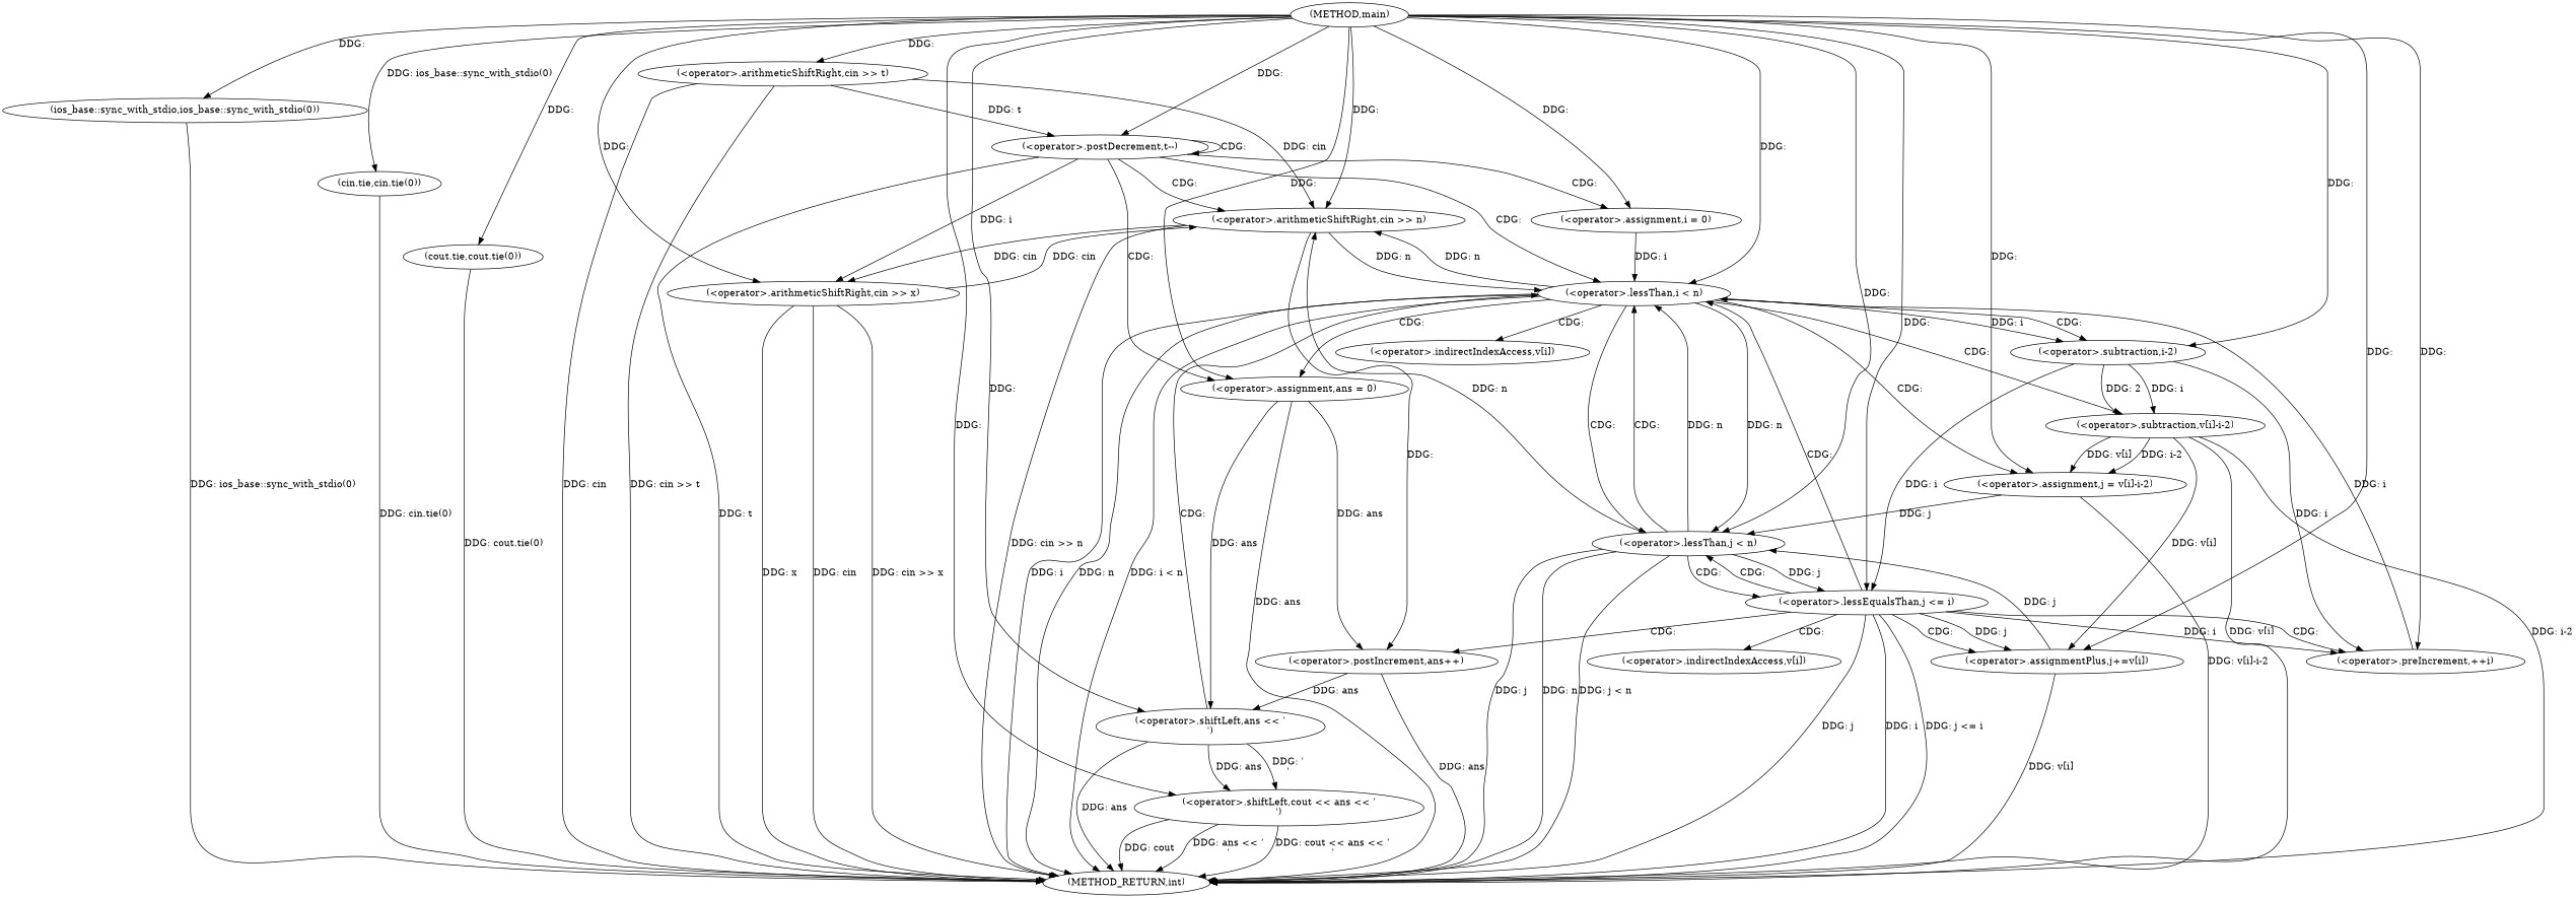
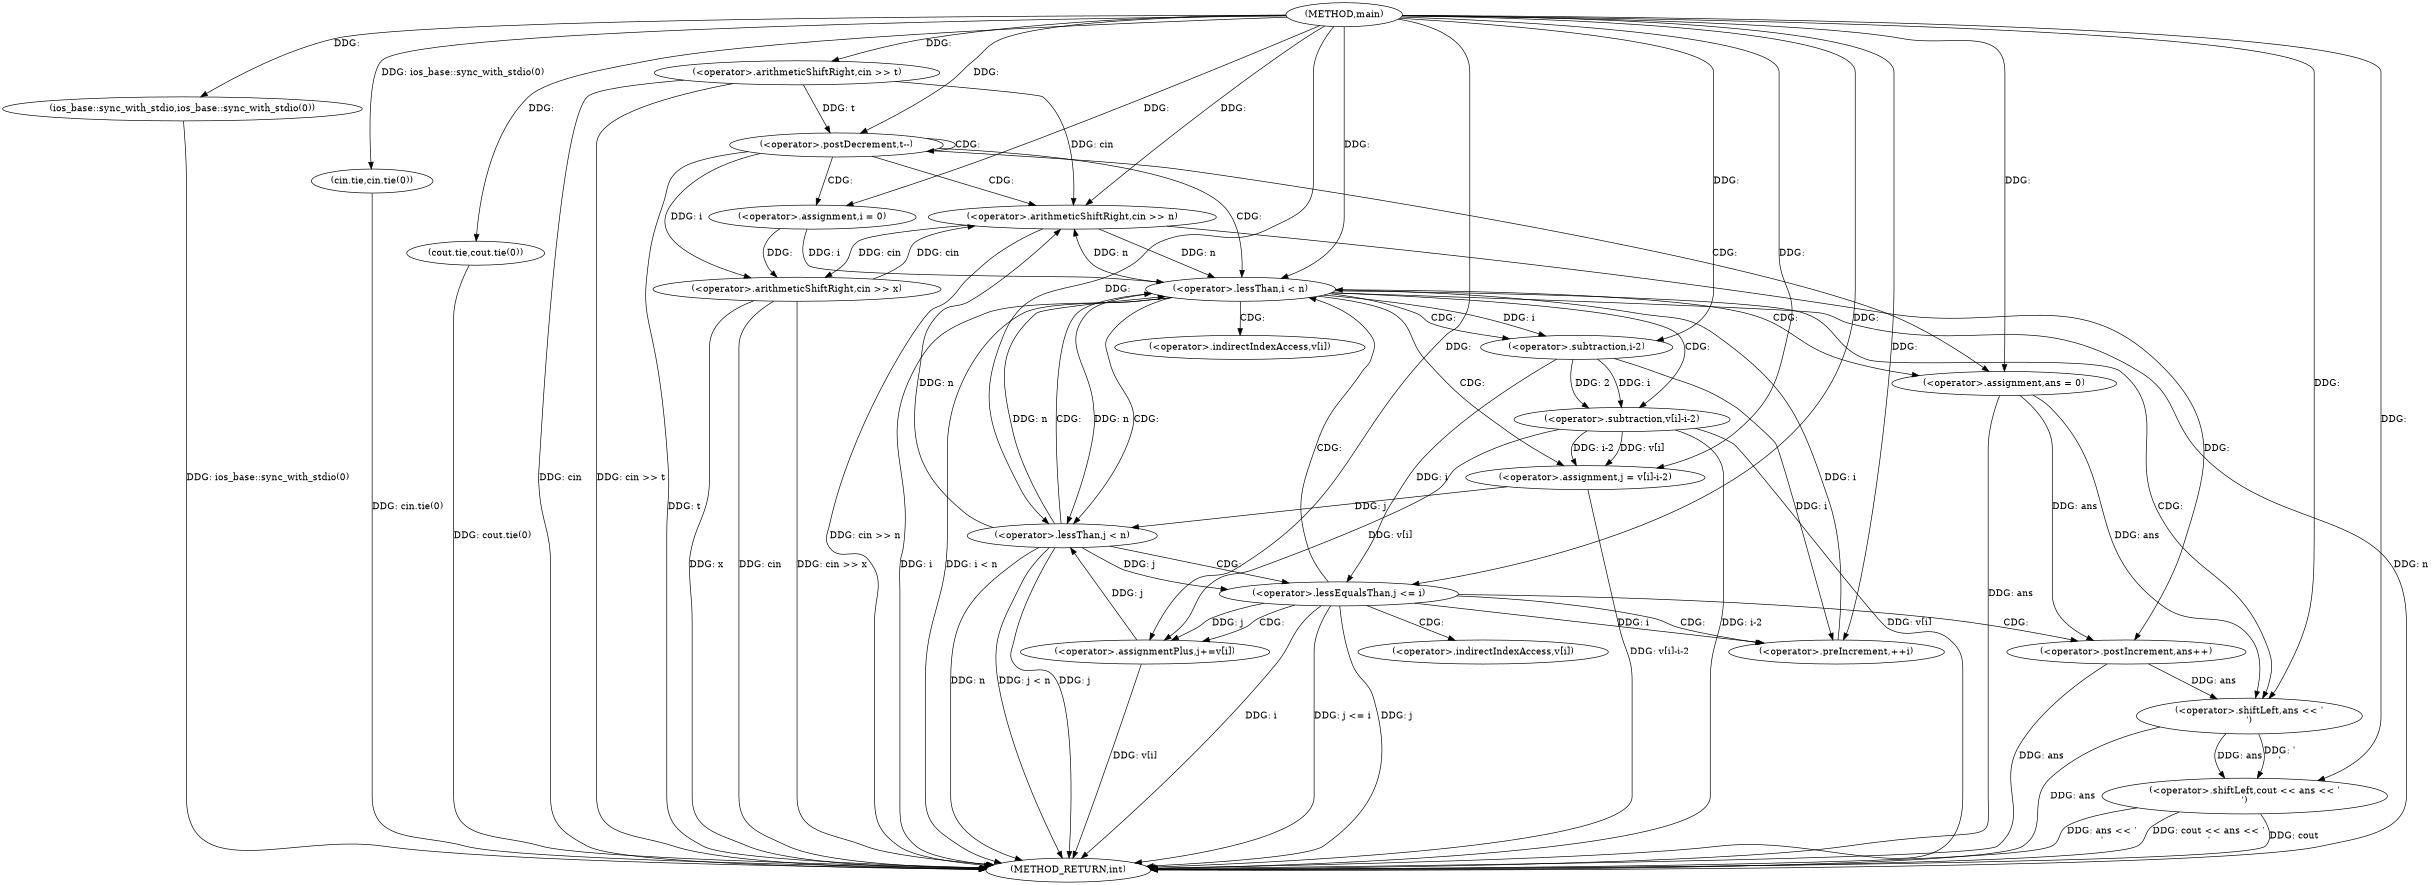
  digraph {
    n1 [label="(METHOD,main)"]
    n2 [label="(ios_base::sync_with_stdio,ios_base::sync_with_stdio(0))"]
    n3 [label="(cin.tie,cin.tie(0))"]
    n4 [label="(cout.tie,cout.tie(0))"]
    n5 [label="(<operator>.arithmeticShiftRight,cin >> t)"]
    n6 [label="(<operator>.postDecrement,t--)"]
    n7 [label="(<operator>.arithmeticShiftRight,cin >> n)"]
    n8 [label="(<operator>.arithmeticShiftRight,cin >> x)"]
    n9 [label="(<operator>.assignment,ans = 0)"]
    n10 [label="(<operator>.shiftLeft,cout << ans << '\n')"]
    n11 [label="(<operator>.assignment,i = 0)"]
    n12 [label="(<operator>.lessThan,i < n)"]
    n13 [label="(<operator>.preIncrement,++i)"]
    n14 [label="(<operator>.shiftLeft,ans << '\n')"]
    n15 [label="(<operator>.assignment,j = v[i]-i-2)"]
    n16 [label="(<operator>.lessThan,j < n)"]
    n17 [label="(<operator>.assignmentPlus,j+=v[i])"]
    n18 [label="(<operator>.lessEqualsThan,j <= i)"]
    n19 [label="(<operator>.subtraction,i-2)"]
    n20 [label="(METHOD_RETURN,int)"]
    n21 [label="(<operator>.postIncrement,ans++)"]
    n22 [label="(<operator>.subtraction,v[i]-i-2)"]
    n23 [label="(<operator>.indirectIndexAccess,v[i])"]
    n24 [label="(<operator>.indirectIndexAccess,v[i])"]
    n1 -> n2 [label="DDG: "]
    n1 -> n3 [label="DDG: ios_base::sync_with_stdio(0)"]
    n1 -> n4 [label="DDG: "]
    n1 -> n5 [label="DDG: "]
    n1 -> n6 [label="DDG: "]
    n1 -> n7 [label="DDG: "]
-   n1 -> n8 [label="DDG: "]
+   n11 -> n8 [label="DDG: "]
    n1 -> n9 [label="DDG: "]
    n1 -> n10 [label="DDG: "]
    n1 -> n11 [label="DDG: "]
    n1 -> n12 [label="DDG: "]
    n1 -> n13 [label="DDG: "]
    n1 -> n14 [label="DDG: "]
    n1 -> n15 [label="DDG: "]
    n1 -> n16 [label="DDG: "]
    n1 -> n17 [label="DDG: "]
    n1 -> n18 [label="DDG: "]
    n1 -> n19 [label="DDG: "]
    n2 -> n20 [label="DDG: ios_base::sync_with_stdio(0)"]
    n3 -> n20 [label="DDG: cin.tie(0)"]
    n4 -> n20 [label="DDG: cout.tie(0)"]
    n5 -> n6 [label="DDG: t"]
    n5 -> n7 [label="DDG: cin"]
    n5 -> n20 [label="DDG: cin"]
    n5 -> n20 [label="DDG: cin >> t"]
    n6 -> n6 [label="CDG: "]
    n6 -> n7 [label="CDG: "]
    n6 -> n8 [label="DDG: i"]
    n6 -> n9 [label="CDG: "]
    n6 -> n11 [label="CDG: "]
    n6 -> n12 [label="CDG: "]
    n6 -> n20 [label="DDG: t"]
    n7 -> n8 [label="DDG: cin"]
    n7 -> n12 [label="DDG: n"]
    n7 -> n20 [label="DDG: cin >> n"]
    n7 -> n21 [label="DDG: "]
    n8 -> n7 [label="DDG: cin"]
    n8 -> n20 [label="DDG: cin"]
    n8 -> n20 [label="DDG: cin >> x"]
    n8 -> n20 [label="DDG: x"]
    n9 -> n14 [label="DDG: ans"]
    n9 -> n20 [label="DDG: ans"]
    n9 -> n21 [label="DDG: ans"]
    n10 -> n20 [label="DDG: ans << '\n'"]
    n10 -> n20 [label="DDG: cout << ans << '\n'"]
    n10 -> n20 [label="DDG: cout"]
    n11 -> n12 [label="DDG: i"]
    n12 -> n7 [label="DDG: n"]
    n12 -> n9 [label="CDG: "]
-   n14 -> n12 [label="CDG: "]
+   n12 -> n14 [label="CDG: "]
    n12 -> n15 [label="CDG: "]
    n12 -> n16 [label="DDG: n"]
    n12 -> n16 [label="CDG: "]
    n12 -> n19 [label="DDG: i"]
    n12 -> n19 [label="CDG: "]
    n12 -> n20 [label="DDG: i"]
    n12 -> n20 [label="DDG: n"]
    n12 -> n20 [label="DDG: i < n"]
    n12 -> n22 [label="CDG: "]
    n12 -> n23 [label="CDG: "]
    n13 -> n12 [label="DDG: i"]
    n14 -> n10 [label="DDG: ans"]
    n14 -> n10 [label="DDG: '\n'"]
    n14 -> n20 [label="DDG: ans"]
    n15 -> n16 [label="DDG: j"]
    n15 -> n20 [label="DDG: v[i]-i-2"]
    n16 -> n7 [label="DDG: n"]
    n16 -> n12 [label="DDG: n"]
    n16 -> n12 [label="CDG: "]
    n16 -> n18 [label="DDG: j"]
    n16 -> n18 [label="CDG: "]
    n16 -> n20 [label="DDG: j"]
    n16 -> n20 [label="DDG: n"]
    n16 -> n20 [label="DDG: j < n"]
    n17 -> n16 [label="DDG: j"]
    n17 -> n20 [label="DDG: v[i]"]
    n18 -> n12 [label="CDG: "]
    n18 -> n13 [label="DDG: i"]
    n18 -> n13 [label="CDG: "]
-   n18 -> n16 [label="CDG: "]
    n18 -> n17 [label="DDG: j"]
    n18 -> n17 [label="CDG: "]
    n18 -> n20 [label="DDG: j"]
    n18 -> n20 [label="DDG: i"]
    n18 -> n20 [label="DDG: j <= i"]
    n18 -> n21 [label="CDG: "]
    n18 -> n24 [label="CDG: "]
    n19 -> n13 [label="DDG: i"]
    n19 -> n18 [label="DDG: i"]
    n19 -> n22 [label="DDG: 2"]
    n19 -> n22 [label="DDG: i"]
    n21 -> n14 [label="DDG: ans"]
    n21 -> n20 [label="DDG: ans"]
    n22 -> n15 [label="DDG: v[i]"]
    n22 -> n15 [label="DDG: i-2"]
    n22 -> n17 [label="DDG: v[i]"]
    n22 -> n20 [label="DDG: v[i]"]
    n22 -> n20 [label="DDG: i-2"]
  }
